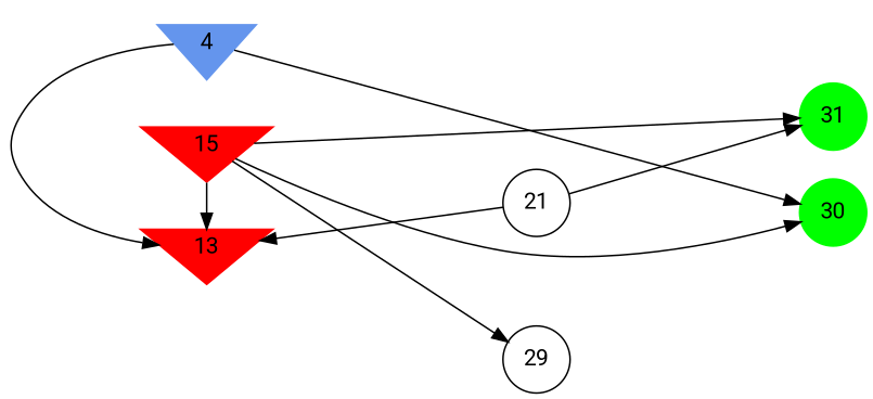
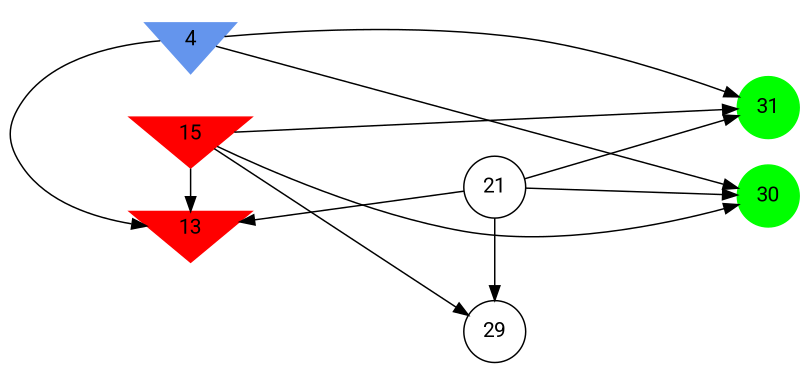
  digraph {
    fontname=Roboto
    rankdir=LR
    ranksep=2.0
    node [color=red fontname=Roboto shape=circle style=filled]
    edge [fontname=Roboto]
    4 [color=cornflowerblue shape=invtriangle]
    13 [shape=invtriangle]
    15 [shape=invtriangle]
    n4 [color=black label=21 style=""]
    29 [color=black style=""]
    30 [color=green]
    31 [color=green]
    subgraph sub_1 {
      rank=same
      4
      13
      15
    }
    subgraph sub_2 {
      rank=same
      n4
      29
    }
    subgraph sub_3 {
      rank=same
      30
      31
    }
    4 -> 13
    4 -> 30
+   4 -> 31
    15 -> 13
    15 -> 29
    15 -> 30
    15 -> 31
    n4 -> 13
+   n4 -> 29
+   n4 -> 30
    n4 -> 31
  }
